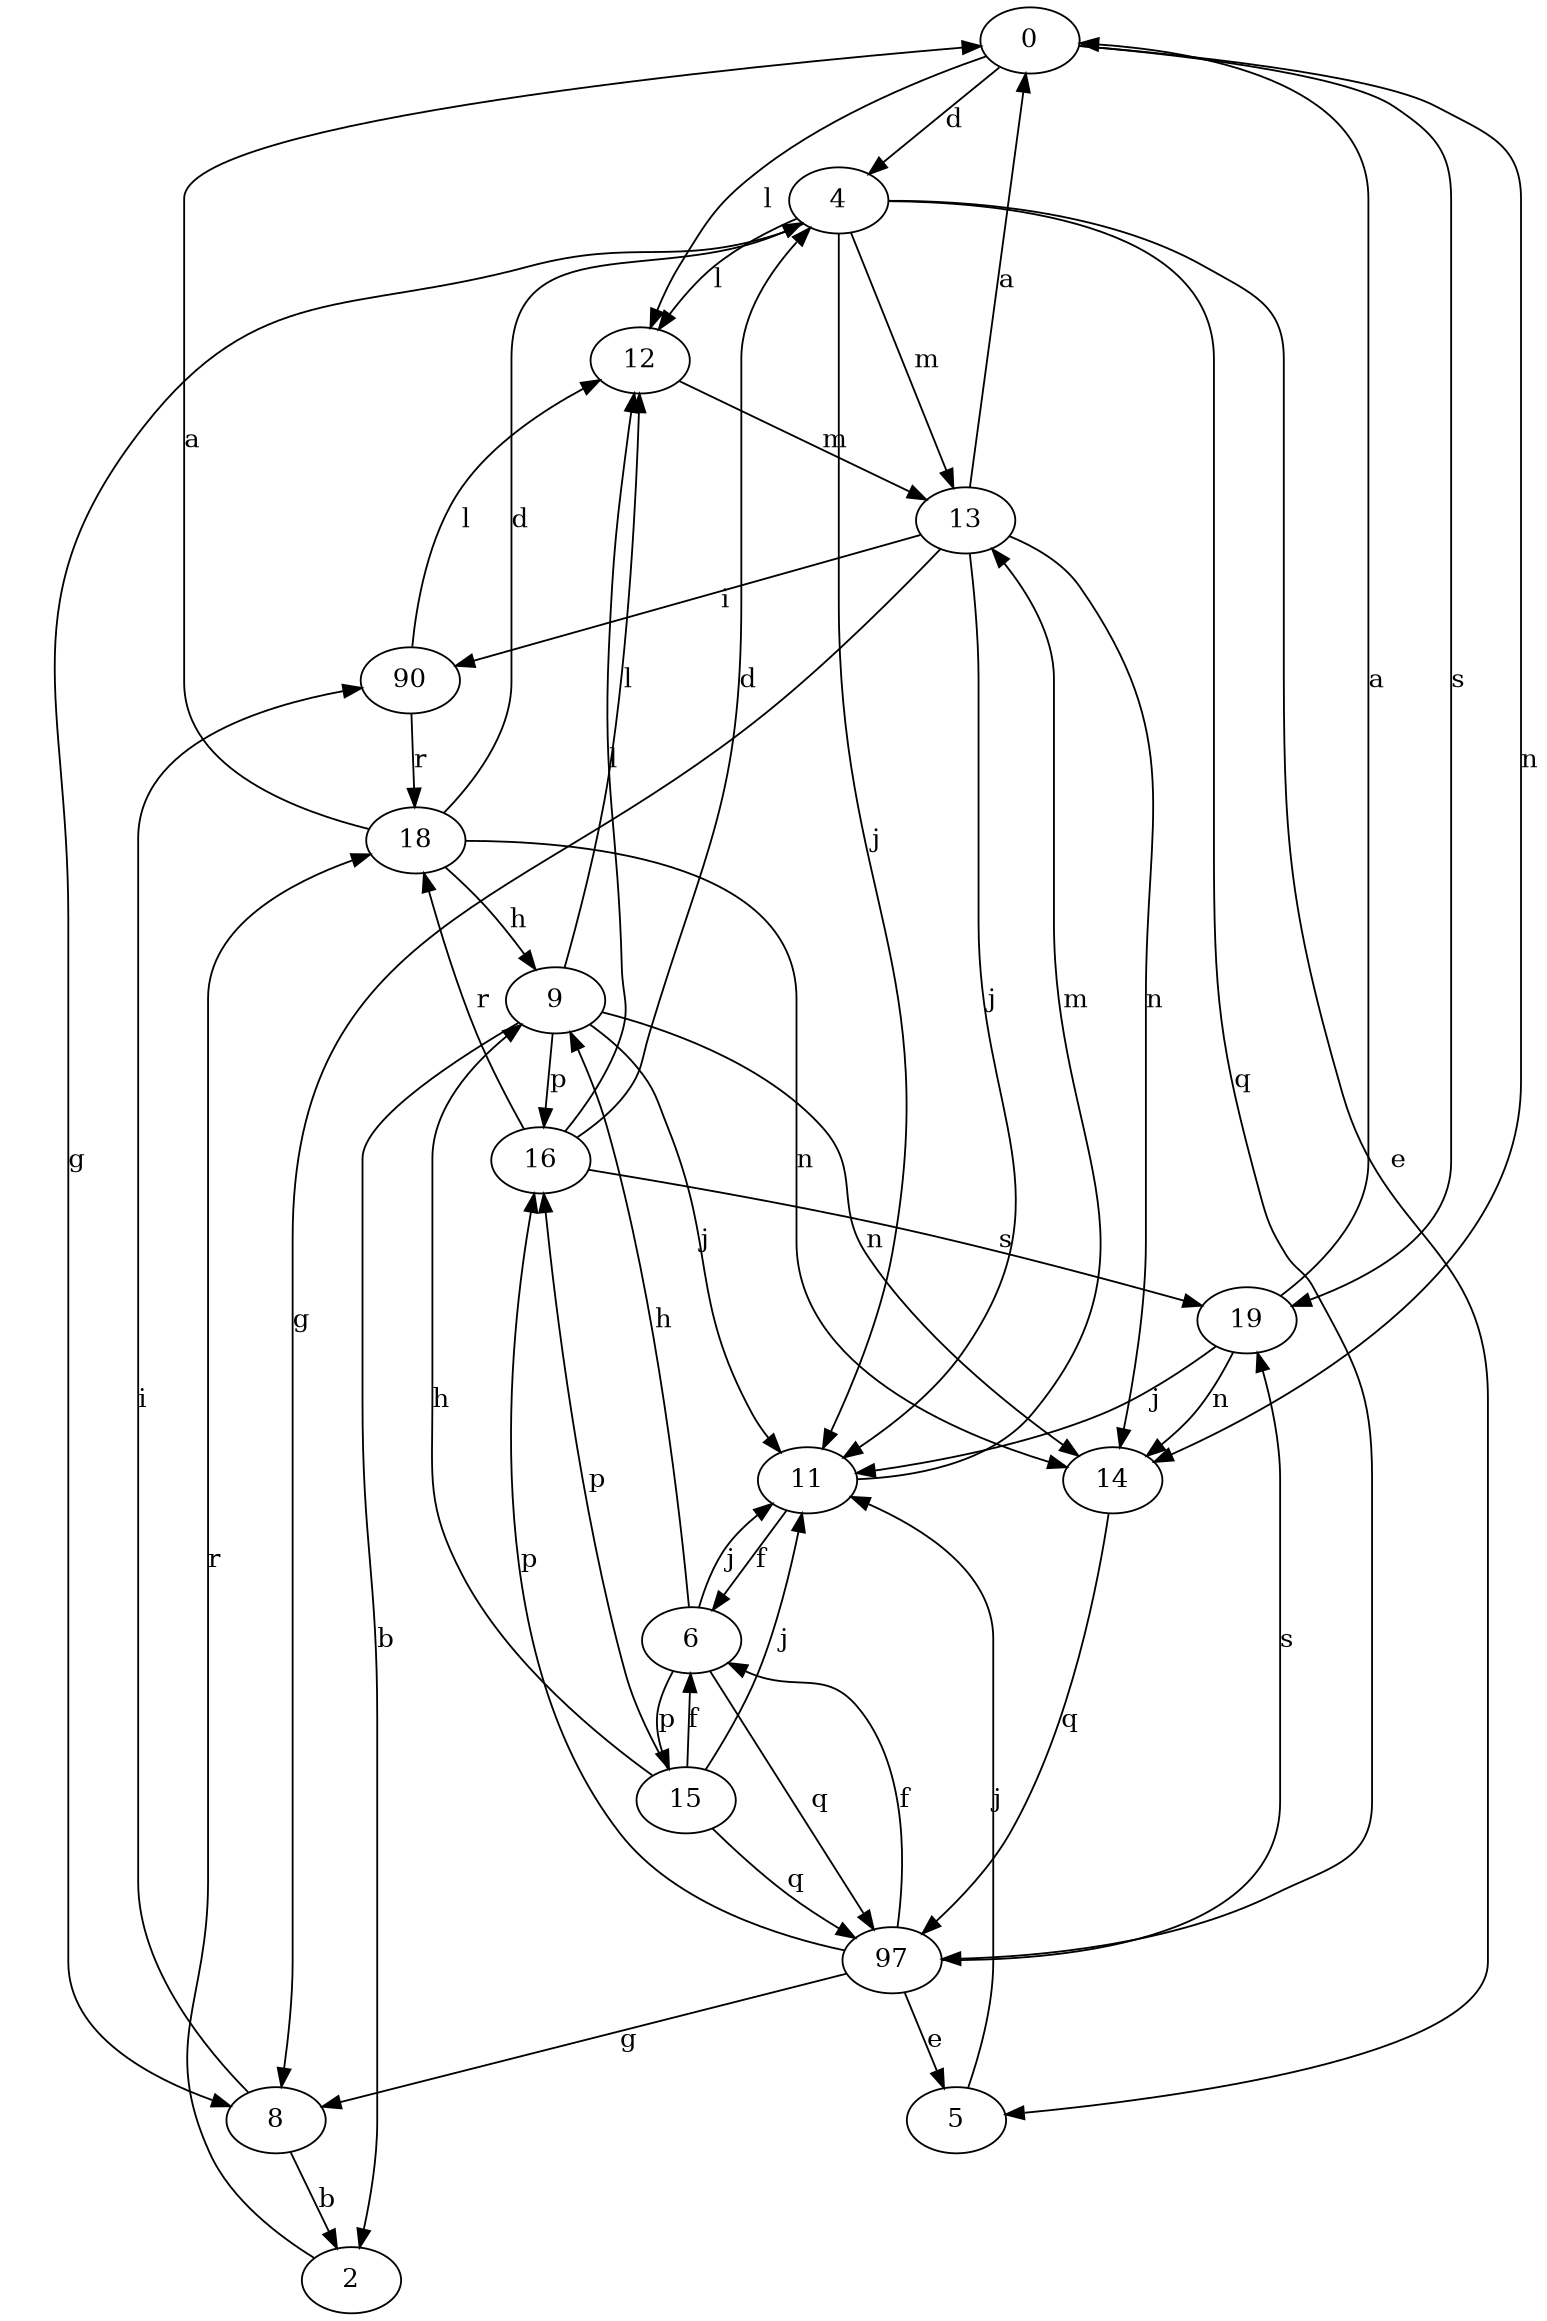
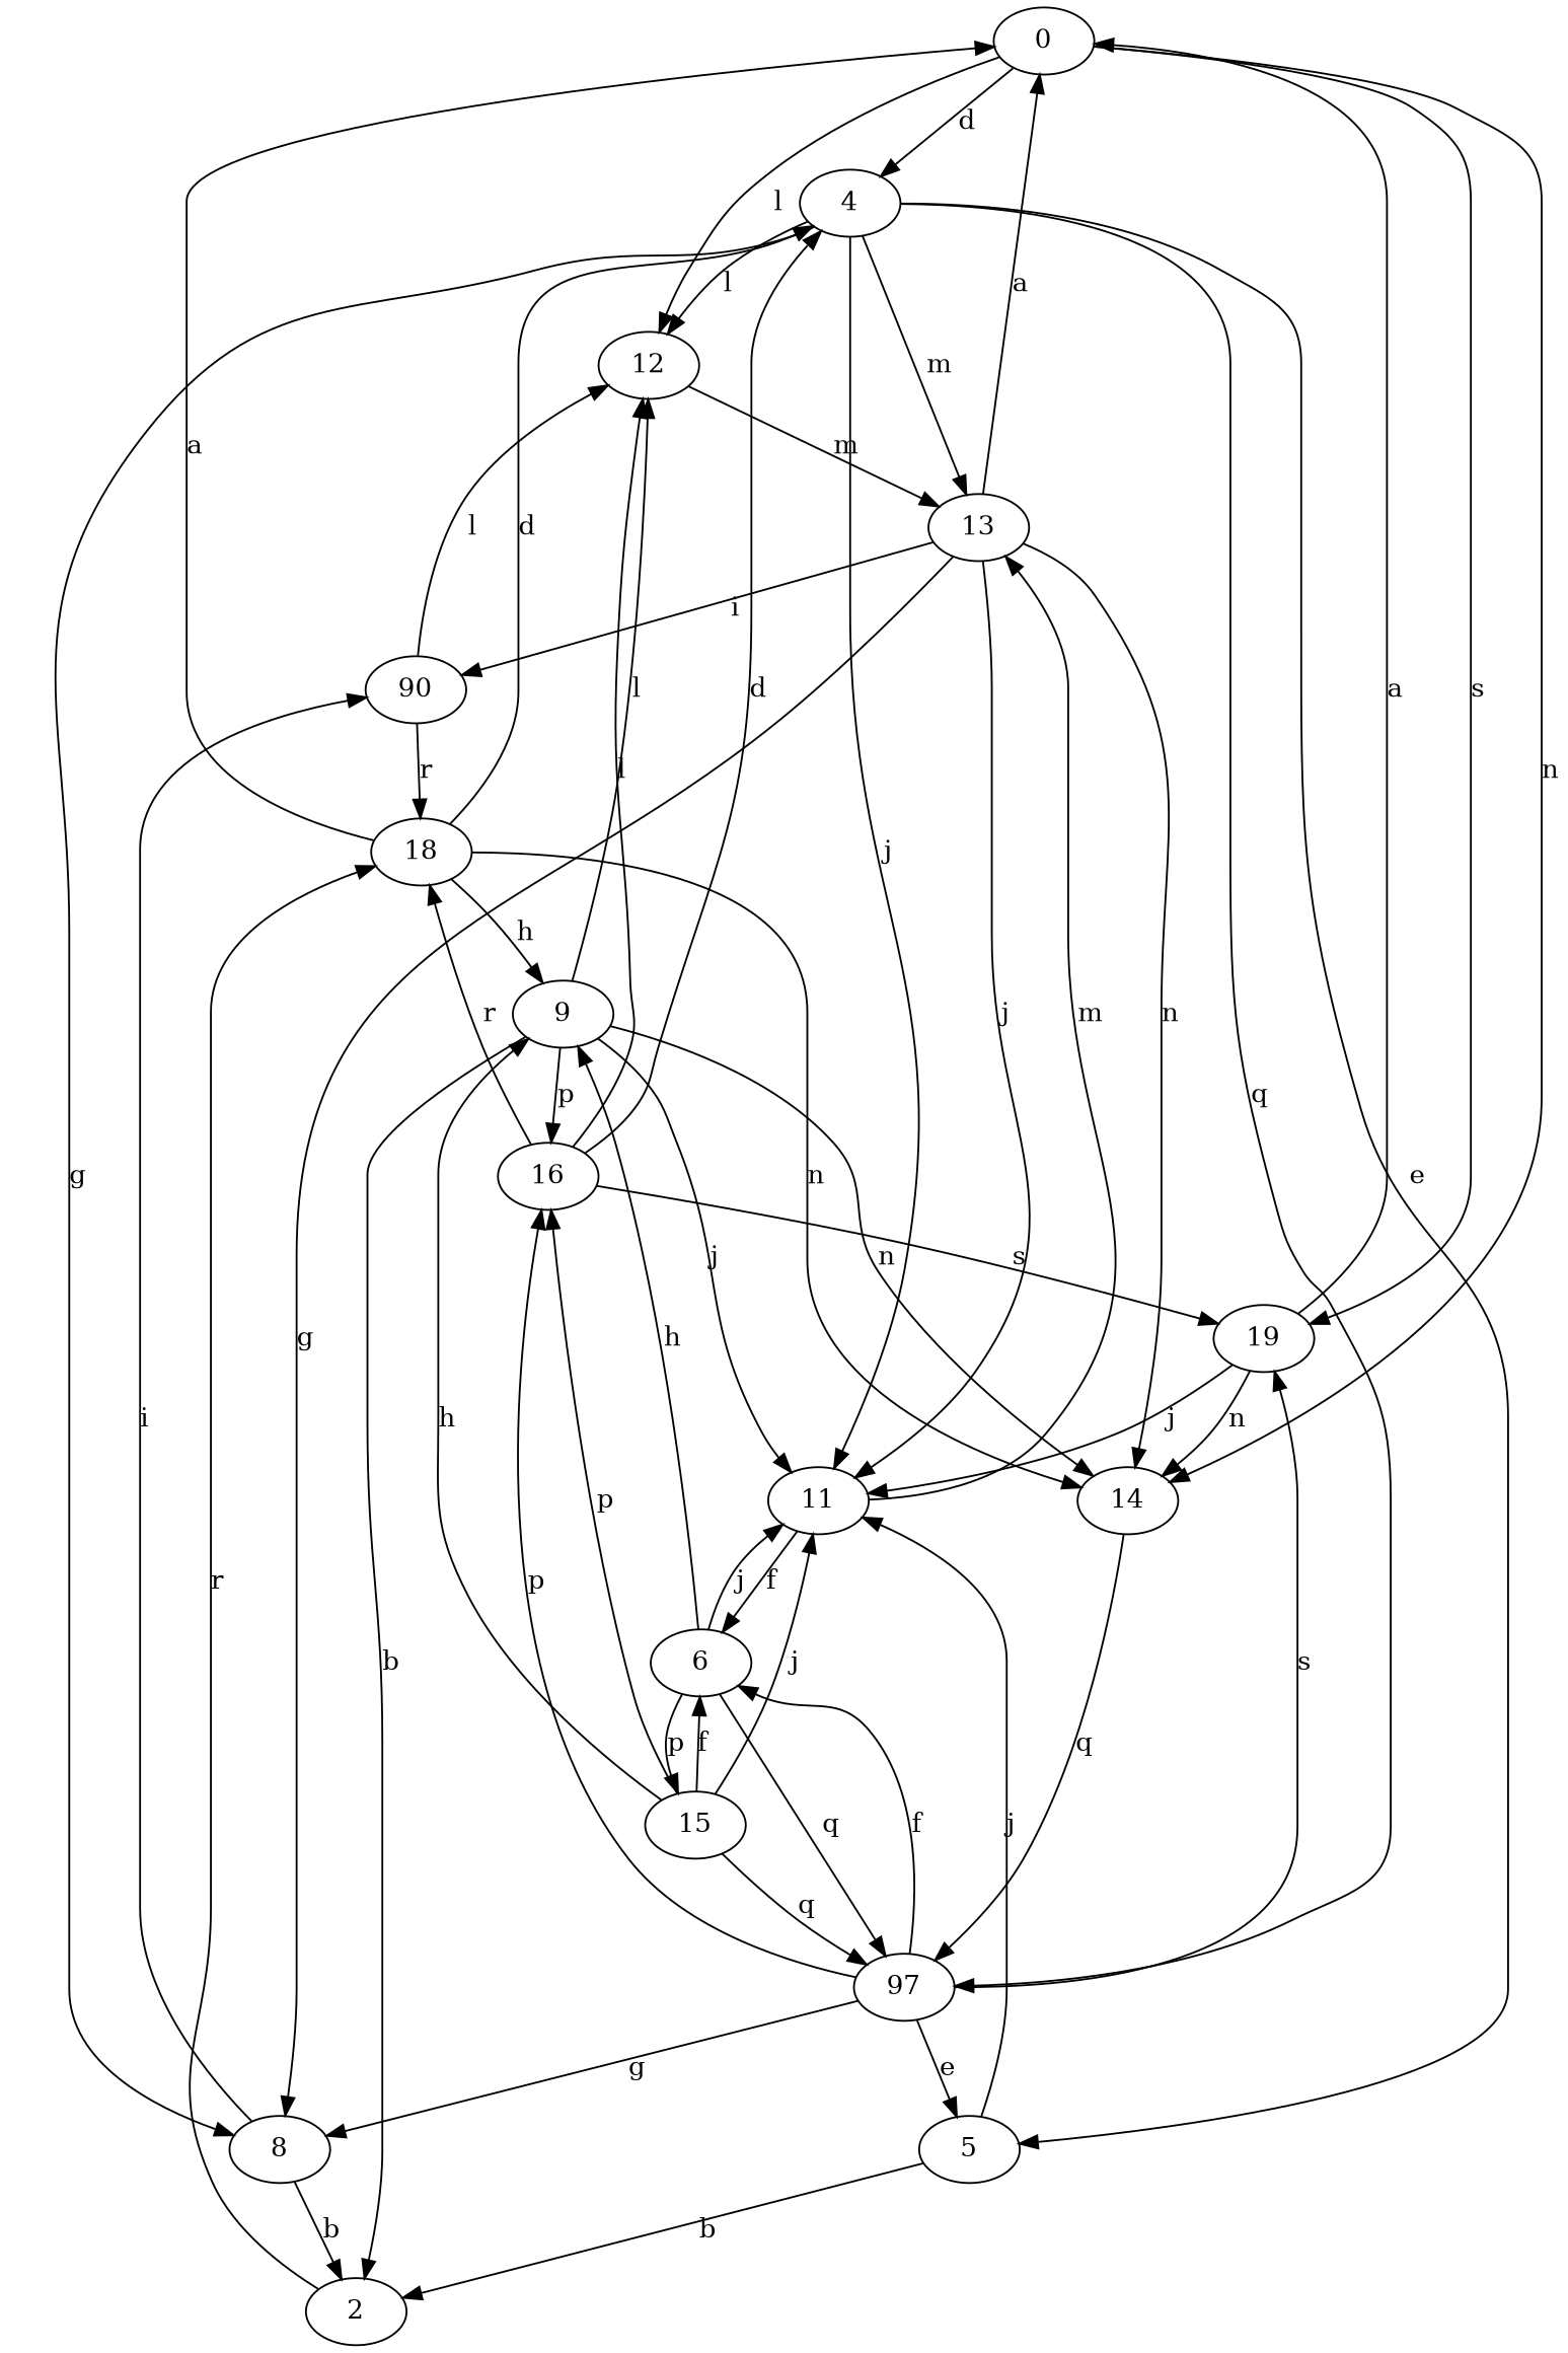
  strict digraph {
    0
    4
    12
    14
    19
    5
    8
    11
    13
    n10 [label=97]
    2
    18
    9
    n14 [label=90]
    6
    16
    15
    0 -> 4 [label=d]
    0 -> 12 [label=l]
    0 -> 14 [label=n]
    0 -> 19 [label=s]
    4 -> 12 [label=l]
    4 -> 5 [label=e]
    4 -> 8 [label=g]
    4 -> 11 [label=j]
    4 -> 13 [label=m]
    4 -> n10 [label=q]
    12 -> 13 [label=m]
    14 -> n10 [label=q]
    19 -> 0 [label=a]
    19 -> 14 [label=n]
    19 -> 11 [label=j]
    5 -> 11 [label=j]
+   5 -> 2 [label=b]
    8 -> 2 [label=b]
    8 -> n14 [label=i]
    11 -> 13 [label=m]
    11 -> 6 [label=f]
    13 -> 0 [label=a]
    13 -> 14 [label=n]
    13 -> 8 [label=g]
    13 -> 11 [label=j]
    13 -> n14 [label=i]
    n10 -> 19 [label=s]
    n10 -> 5 [label=e]
    n10 -> 8 [label=g]
    n10 -> 6 [label=f]
    n10 -> 16 [label=p]
    2 -> 18 [label=r]
    18 -> 0 [label=a]
    18 -> 4 [label=d]
    18 -> 14 [label=n]
    18 -> 9 [label=h]
    9 -> 12 [label=l]
    9 -> 14 [label=n]
    9 -> 11 [label=j]
    9 -> 2 [label=b]
    9 -> 16 [label=p]
    n14 -> 12 [label=l]
    n14 -> 18 [label=r]
    6 -> 11 [label=j]
    6 -> n10 [label=q]
    6 -> 9 [label=h]
    6 -> 15 [label=p]
    16 -> 4 [label=d]
    16 -> 12 [label=l]
    16 -> 19 [label=s]
    16 -> 18 [label=r]
    15 -> 11 [label=j]
    15 -> n10 [label=q]
    15 -> 9 [label=h]
    15 -> 6 [label=f]
    15 -> 16 [label=p]
  }
